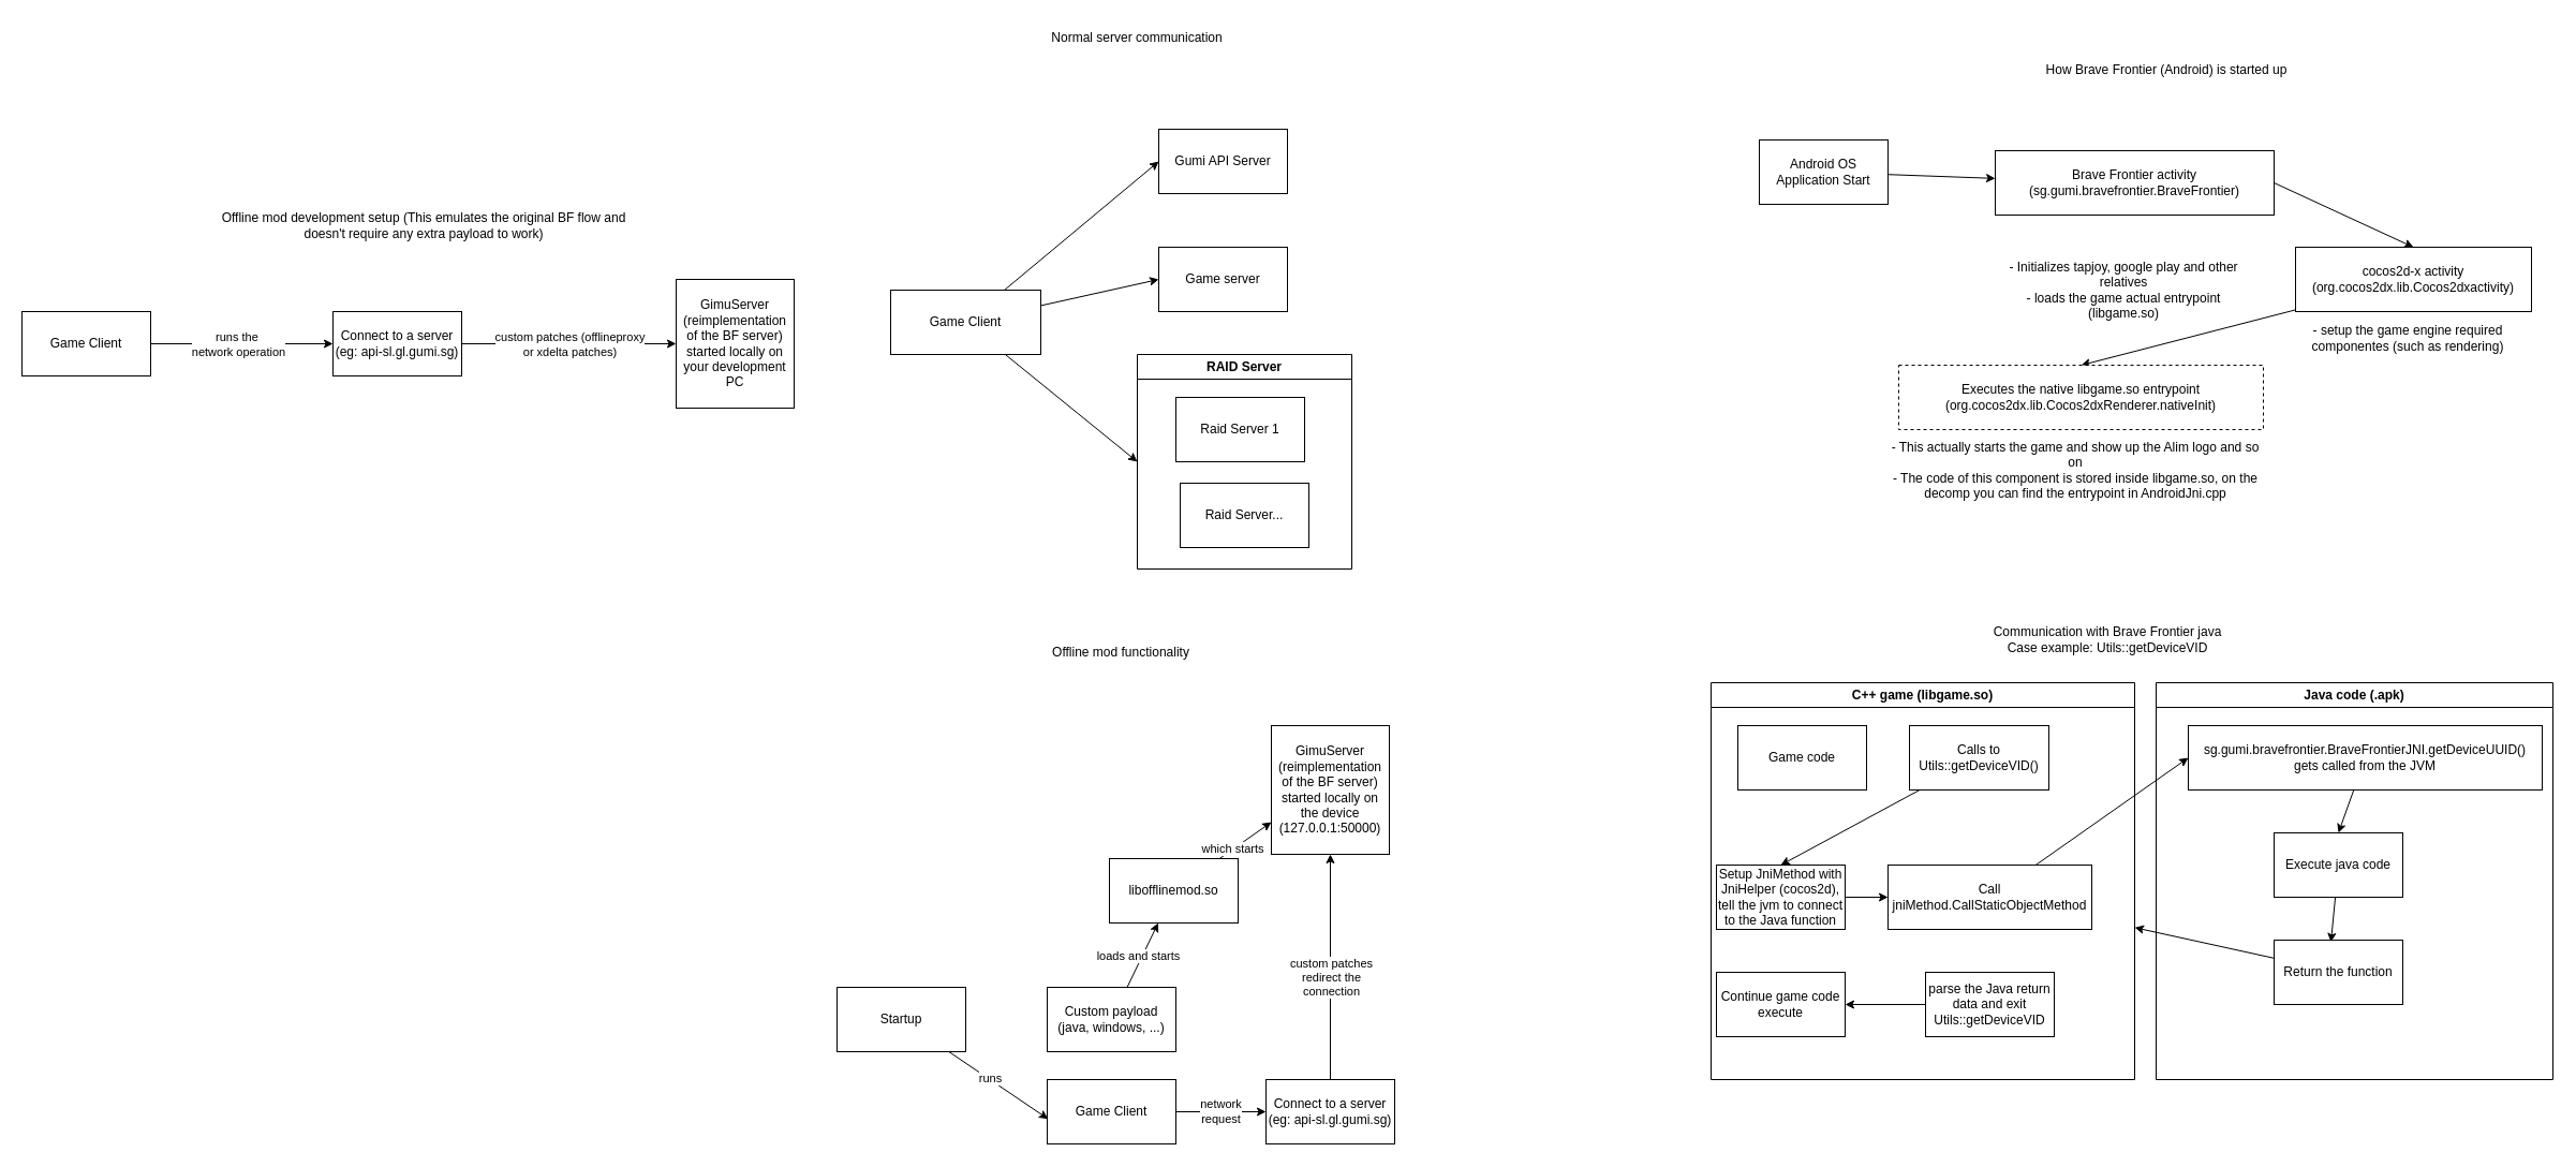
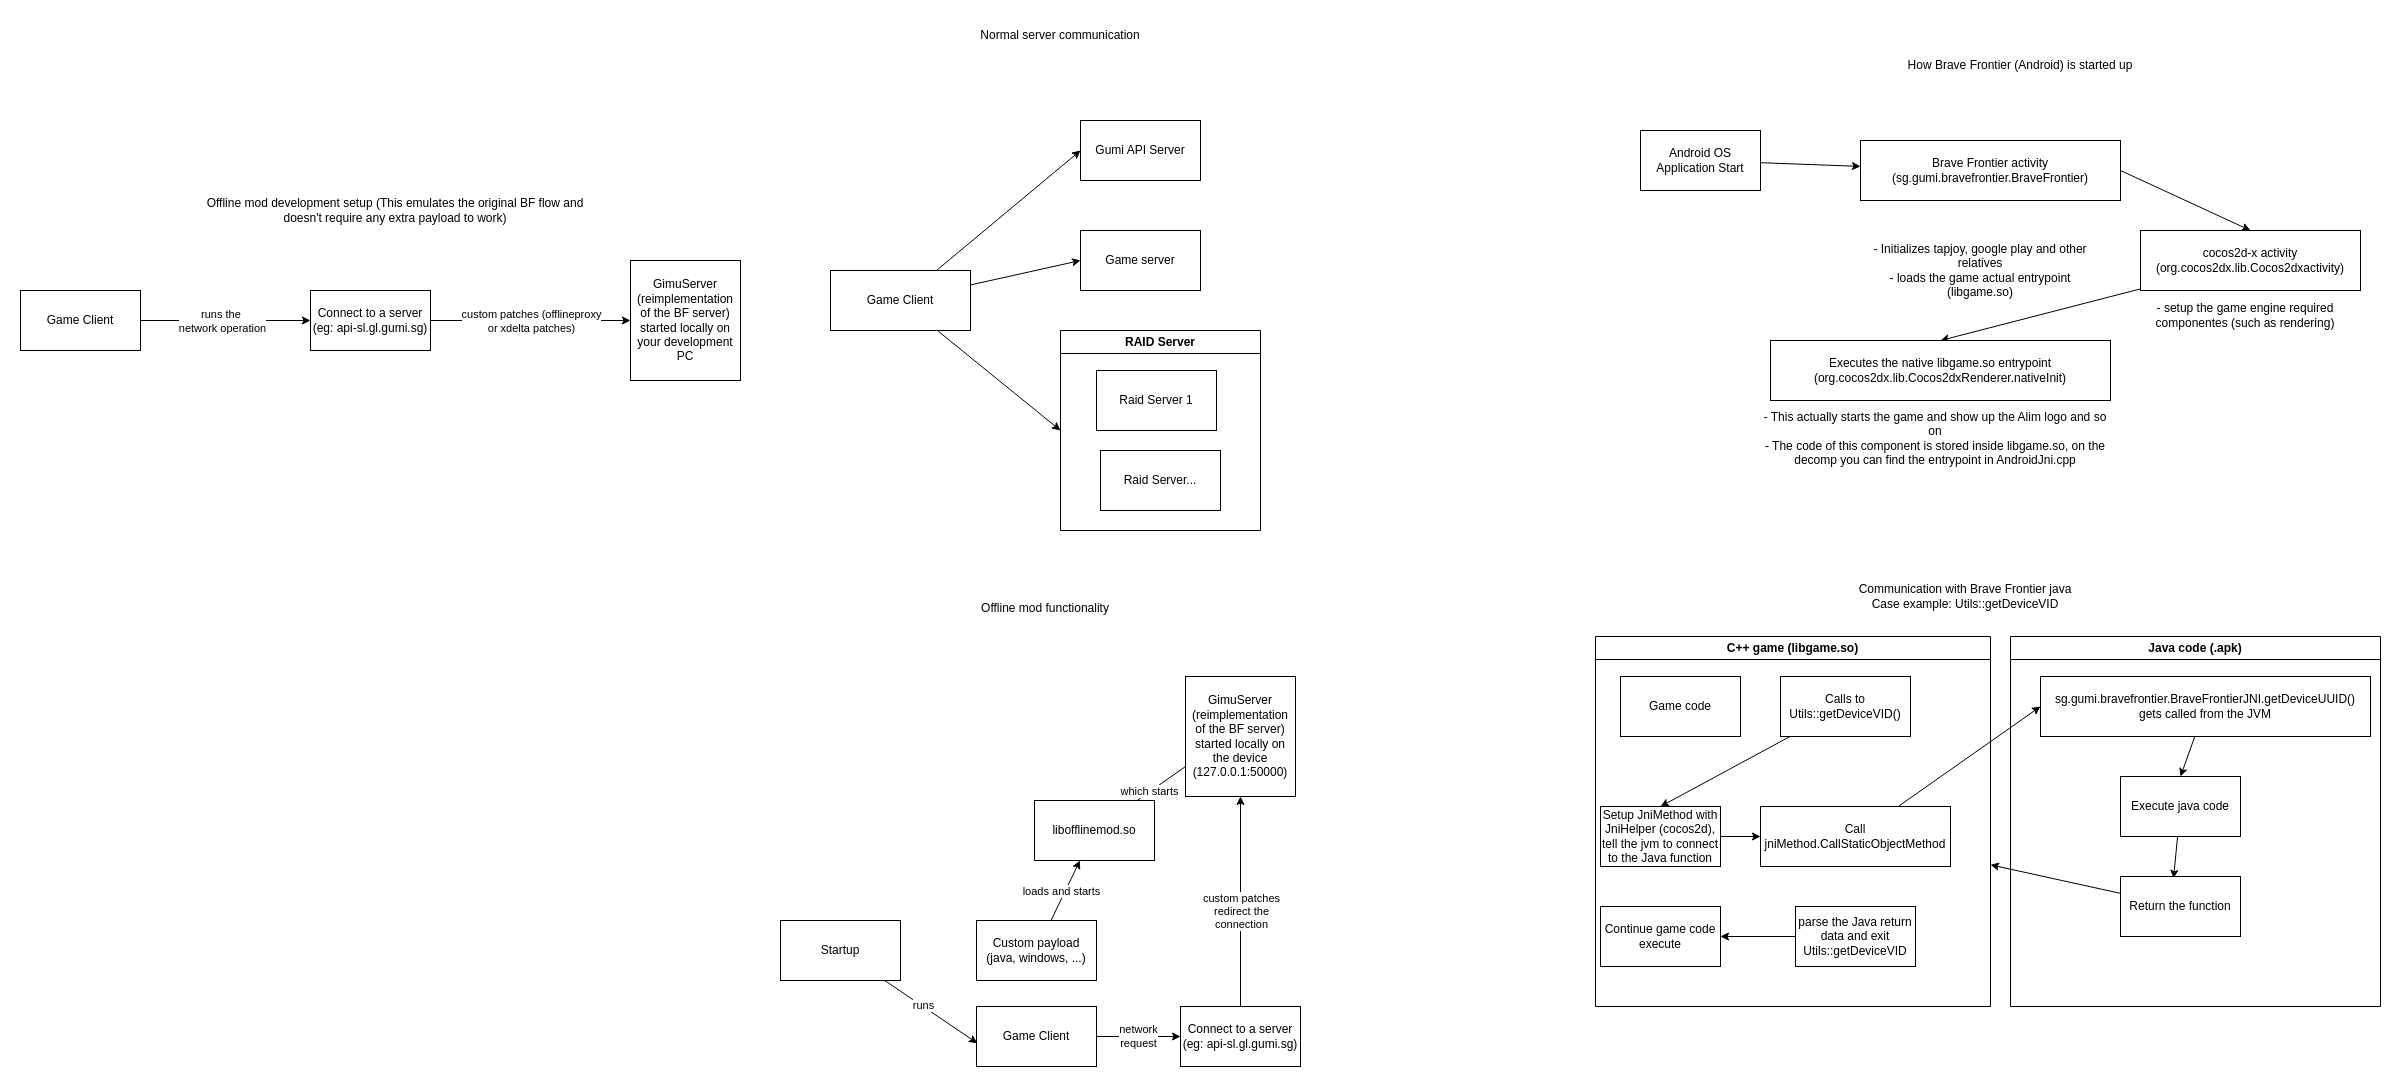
  <mxCell id="0" />
  <mxCell id="1" parent="0" />
  <mxCell id="2" style="edgeStyle=none;html=1;entryX=0;entryY=0.5;entryDx=0;entryDy=0;" parent="1" source="5" target="6" edge="1"><mxGeometry relative="1" as="geometry" /></mxCell>
  <mxCell id="3" style="edgeStyle=none;html=1;entryX=0;entryY=0.5;entryDx=0;entryDy=0;" parent="1" source="5" target="7" edge="1"><mxGeometry relative="1" as="geometry" /></mxCell>
  <mxCell id="4" style="edgeStyle=none;html=1;entryX=0;entryY=0.5;entryDx=0;entryDy=0;" parent="1" source="5" target="8" edge="1"><mxGeometry relative="1" as="geometry" /></mxCell>
  <mxCell id="5" value="Game Client" style="rounded=0;whiteSpace=wrap;html=1;" parent="1" vertex="1"><mxGeometry x="830" y="270" width="140" height="60" as="geometry" /></mxCell>
  <mxCell id="6" value="Gumi API Server" style="rounded=0;whiteSpace=wrap;html=1;" parent="1" vertex="1"><mxGeometry x="1080" y="120" width="120" height="60" as="geometry" /></mxCell>
  <mxCell id="7" value="Game server" style="rounded=0;whiteSpace=wrap;html=1;" parent="1" vertex="1"><mxGeometry x="1080" y="230" width="120" height="60" as="geometry" /></mxCell>
  <mxCell id="8" value="RAID Server" style="swimlane;whiteSpace=wrap;html=1;" parent="1" vertex="1"><mxGeometry x="1060" y="330" width="200" height="200" as="geometry" /></mxCell>
  <mxCell id="9" value="Raid Server 1" style="rounded=0;whiteSpace=wrap;html=1;" parent="8" vertex="1"><mxGeometry x="36" y="40" width="120" height="60" as="geometry" /></mxCell>
  <mxCell id="10" value="Raid Server..." style="rounded=0;whiteSpace=wrap;html=1;" parent="8" vertex="1"><mxGeometry x="40" y="120" width="120" height="60" as="geometry" /></mxCell>
  <mxCell id="11" value="Normal server communication" style="text;html=1;strokeColor=none;fillColor=none;align=center;verticalAlign=middle;whiteSpace=wrap;rounded=0;" parent="1" vertex="1"><mxGeometry x="880" y="20" width="360" height="30" as="geometry" /></mxCell>
  <mxCell id="12" style="edgeStyle=none;html=1;" parent="1" source="13" edge="1"><mxGeometry relative="1" as="geometry"><mxPoint x="1860" y="165.882" as="targetPoint" /></mxGeometry></mxCell>
  <mxCell id="13" value="Android OS Application Start" style="rounded=0;whiteSpace=wrap;html=1;" parent="1" vertex="1"><mxGeometry x="1640" y="130" width="120" height="60" as="geometry" /></mxCell>
  <mxCell id="14" style="edgeStyle=none;html=1;entryX=0.5;entryY=0;entryDx=0;entryDy=0;exitX=1;exitY=0.5;exitDx=0;exitDy=0;" parent="1" source="15" target="18" edge="1"><mxGeometry relative="1" as="geometry" /></mxCell>
  <mxCell id="15" value="Brave Frontier activity (sg.gumi.bravefrontier.BraveFrontier)" style="rounded=0;whiteSpace=wrap;html=1;" parent="1" vertex="1"><mxGeometry x="1860" y="140" width="260" height="60" as="geometry" /></mxCell>
  <mxCell id="16" value="- Initializes tapjoy, google play and other relatives&lt;br&gt;- loads the game actual entrypoint (libgame.so)" style="text;html=1;strokeColor=none;fillColor=none;align=center;verticalAlign=middle;whiteSpace=wrap;rounded=0;" parent="1" vertex="1"><mxGeometry x="1860" y="230" width="240" height="80" as="geometry" /></mxCell>
  <mxCell id="17" style="edgeStyle=none;html=1;entryX=0.5;entryY=0;entryDx=0;entryDy=0;" parent="1" source="18" target="20" edge="1"><mxGeometry relative="1" as="geometry" /></mxCell>
  <mxCell id="18" value="cocos2d-x activity (org.cocos2dx.lib.Cocos2dxactivity)" style="rounded=0;whiteSpace=wrap;html=1;" parent="1" vertex="1"><mxGeometry x="2140" y="230" width="220" height="60" as="geometry" /></mxCell>
  <mxCell id="19" value="- setup the game engine required componentes (such as rendering)" style="text;html=1;strokeColor=none;fillColor=none;align=center;verticalAlign=middle;whiteSpace=wrap;rounded=0;" parent="1" vertex="1"><mxGeometry x="2140" y="300" width="210" height="30" as="geometry" /></mxCell>
- <mxCell id="20" value="Executes the native libgame.so entrypoint (org.cocos2dx.lib.Cocos2dxRenderer.nativeInit)" style="rounded=0;whiteSpace=wrap;html=1;dashed=1;" parent="1" vertex="1"><mxGeometry x="1770" y="340" width="340" height="60" as="geometry" /></mxCell>
+ <mxCell id="20" value="Executes the native libgame.so entrypoint (org.cocos2dx.lib.Cocos2dxRenderer.nativeInit)" style="rounded=0;whiteSpace=wrap;html=1;" parent="1" vertex="1"><mxGeometry x="1770" y="340" width="340" height="60" as="geometry" /></mxCell>
  <mxCell id="21" value="- This actually starts the game and show up the Alim logo and so on&lt;br&gt;- The code of this component is stored inside libgame.so, on the&lt;br&gt;decomp you can find the entrypoint in AndroidJni.cpp" style="text;html=1;strokeColor=none;fillColor=none;align=center;verticalAlign=middle;whiteSpace=wrap;rounded=0;" parent="1" vertex="1"><mxGeometry x="1760" y="400" width="350" height="75" as="geometry" /></mxCell>
  <mxCell id="22" value="How Brave Frontier (Android) is started up" style="text;html=1;strokeColor=none;fillColor=none;align=center;verticalAlign=middle;whiteSpace=wrap;rounded=0;" parent="1" vertex="1"><mxGeometry x="1780" y="50" width="480" height="30" as="geometry" /></mxCell>
  <mxCell id="23" value="Communication with Brave Frontier java&lt;br&gt;Case example:&amp;nbsp;Utils::getDeviceVID" style="text;html=1;strokeColor=none;fillColor=none;align=center;verticalAlign=middle;whiteSpace=wrap;rounded=0;" parent="1" vertex="1"><mxGeometry x="1770" y="576" width="390" height="40" as="geometry" /></mxCell>
  <mxCell id="24" value="Game code" style="rounded=0;whiteSpace=wrap;html=1;" parent="1" vertex="1"><mxGeometry x="1620" y="676" width="120" height="60" as="geometry" /></mxCell>
  <mxCell id="25" style="edgeStyle=none;html=1;entryX=0.5;entryY=0;entryDx=0;entryDy=0;" parent="1" source="26" target="28" edge="1"><mxGeometry relative="1" as="geometry" /></mxCell>
  <mxCell id="26" value="Calls to Utils::getDeviceVID()" style="rounded=0;whiteSpace=wrap;html=1;" parent="1" vertex="1"><mxGeometry x="1780" y="676" width="130" height="60" as="geometry" /></mxCell>
  <mxCell id="27" style="edgeStyle=none;html=1;entryX=0;entryY=0.5;entryDx=0;entryDy=0;" parent="1" source="28" target="30" edge="1"><mxGeometry relative="1" as="geometry" /></mxCell>
  <mxCell id="28" value="Setup JniMethod with JniHelper (cocos2d),&lt;br&gt;tell the jvm to connect to the Java function" style="rounded=0;whiteSpace=wrap;html=1;" parent="1" vertex="1"><mxGeometry x="1600" y="806" width="120" height="60" as="geometry" /></mxCell>
  <mxCell id="29" style="edgeStyle=none;html=1;entryX=0;entryY=0.5;entryDx=0;entryDy=0;" parent="1" source="30" target="32" edge="1"><mxGeometry relative="1" as="geometry" /></mxCell>
  <mxCell id="30" value="Call jniMethod.CallStaticObjectMethod" style="rounded=0;whiteSpace=wrap;html=1;" parent="1" vertex="1"><mxGeometry x="1760" y="806" width="190" height="60" as="geometry" /></mxCell>
  <mxCell id="31" style="edgeStyle=none;html=1;entryX=0.5;entryY=0;entryDx=0;entryDy=0;" parent="1" source="32" target="34" edge="1"><mxGeometry relative="1" as="geometry" /></mxCell>
  <mxCell id="32" value="sg.gumi.bravefrontier.BraveFrontierJNI.getDeviceUUID()&lt;br&gt;gets called from the JVM" style="rounded=0;whiteSpace=wrap;html=1;" parent="1" vertex="1"><mxGeometry x="2040" y="676" width="330" height="60" as="geometry" /></mxCell>
  <mxCell id="33" style="edgeStyle=none;html=1;entryX=0.442;entryY=0.03;entryDx=0;entryDy=0;entryPerimeter=0;" parent="1" source="34" target="36" edge="1"><mxGeometry relative="1" as="geometry" /></mxCell>
  <mxCell id="34" value="Execute java code" style="rounded=0;whiteSpace=wrap;html=1;" parent="1" vertex="1"><mxGeometry x="2120" y="776" width="120" height="60" as="geometry" /></mxCell>
  <mxCell id="35" style="edgeStyle=none;html=1;" parent="1" source="36" target="40" edge="1"><mxGeometry relative="1" as="geometry" /></mxCell>
  <mxCell id="36" value="Return the function" style="rounded=0;whiteSpace=wrap;html=1;" parent="1" vertex="1"><mxGeometry x="2120" y="876" width="120" height="60" as="geometry" /></mxCell>
  <mxCell id="37" style="edgeStyle=none;html=1;" parent="1" source="38" target="39" edge="1"><mxGeometry relative="1" as="geometry" /></mxCell>
  <mxCell id="38" value="parse the Java return data and exit Utils::getDeviceVID" style="rounded=0;whiteSpace=wrap;html=1;" parent="1" vertex="1"><mxGeometry x="1795" y="906" width="120" height="60" as="geometry" /></mxCell>
  <mxCell id="39" value="Continue game code execute" style="rounded=0;whiteSpace=wrap;html=1;" parent="1" vertex="1"><mxGeometry x="1600" y="906" width="120" height="60" as="geometry" /></mxCell>
  <mxCell id="40" value="C++ game (libgame.so)" style="swimlane;whiteSpace=wrap;html=1;" parent="1" vertex="1"><mxGeometry x="1595" y="636" width="395" height="370" as="geometry" /></mxCell>
  <mxCell id="41" value="Java code (.apk)" style="swimlane;whiteSpace=wrap;html=1;" parent="1" vertex="1"><mxGeometry x="2010" y="636" width="370" height="370" as="geometry" /></mxCell>
  <mxCell id="42" value="Offline mod functionality" style="text;html=1;align=center;verticalAlign=middle;whiteSpace=wrap;rounded=0;" vertex="1" parent="1"><mxGeometry x="880" y="586" width="330" height="44" as="geometry" /></mxCell>
  <mxCell id="43" value="Startup" style="rounded=0;whiteSpace=wrap;html=1;" vertex="1" parent="1"><mxGeometry x="780" y="920" width="120" height="60" as="geometry" /></mxCell>
  <mxCell id="44" value="GimuServer (reimplementation of the BF server) started locally on the device (127.0.0.1:50000)" style="rounded=0;whiteSpace=wrap;html=1;" vertex="1" parent="1"><mxGeometry x="1185" y="676" width="110" height="120" as="geometry" /></mxCell>
- <mxCell id="45" style="edgeStyle=none;html=1;entryX=0;entryY=0.75;entryDx=0;entryDy=0;" edge="1" parent="1" source="47" target="44"><mxGeometry relative="1" as="geometry" /></mxCell>
+ <mxCell id="45" style="edgeStyle=none;html=1;entryX=0;entryY=0.75;entryDx=0;entryDy=0;endArrow=none;" edge="1" parent="1" source="47" target="44"><mxGeometry relative="1" as="geometry" /></mxCell>
  <mxCell id="46" value="which starts" style="edgeLabel;html=1;align=center;verticalAlign=middle;resizable=0;points=[];" vertex="1" connectable="0" parent="45"><mxGeometry x="-0.504" y="1" relative="1" as="geometry"><mxPoint as="offset" /></mxGeometry></mxCell>
  <mxCell id="47" value="libofflinemod.so" style="rounded=0;whiteSpace=wrap;html=1;" vertex="1" parent="1"><mxGeometry x="1034" y="800" width="120" height="60" as="geometry" /></mxCell>
  <mxCell id="48" style="edgeStyle=none;html=1;" edge="1" parent="1" source="50" target="47"><mxGeometry relative="1" as="geometry" /></mxCell>
  <mxCell id="49" value="loads and starts" style="edgeLabel;html=1;align=center;verticalAlign=middle;resizable=0;points=[];" vertex="1" connectable="0" parent="48"><mxGeometry x="0.355" relative="1" as="geometry"><mxPoint x="-10" y="11" as="offset" /></mxGeometry></mxCell>
  <mxCell id="50" value="Custom payload (java, windows, ...)" style="rounded=0;whiteSpace=wrap;html=1;" vertex="1" parent="1"><mxGeometry x="976" y="920" width="120" height="60" as="geometry" /></mxCell>
  <mxCell id="51" value="network&lt;div&gt;request&lt;/div&gt;" style="edgeStyle=none;html=1;entryX=0;entryY=0.5;entryDx=0;entryDy=0;" edge="1" parent="1" source="52" target="57"><mxGeometry relative="1" as="geometry" /></mxCell>
  <mxCell id="52" value="Game Client" style="rounded=0;whiteSpace=wrap;html=1;" vertex="1" parent="1"><mxGeometry x="976" y="1006" width="120" height="60" as="geometry" /></mxCell>
  <mxCell id="53" style="edgeStyle=none;html=1;entryX=0.007;entryY=0.612;entryDx=0;entryDy=0;entryPerimeter=0;" edge="1" parent="1" source="43" target="52"><mxGeometry relative="1" as="geometry" /></mxCell>
  <mxCell id="54" value="runs" style="edgeLabel;html=1;align=center;verticalAlign=middle;resizable=0;points=[];" vertex="1" connectable="0" parent="53"><mxGeometry x="-0.182" y="1" relative="1" as="geometry"><mxPoint as="offset" /></mxGeometry></mxCell>
  <mxCell id="55" style="edgeStyle=none;html=1;entryX=0.5;entryY=1;entryDx=0;entryDy=0;" edge="1" parent="1" source="57" target="44"><mxGeometry relative="1" as="geometry"><mxPoint x="1240" y="780" as="targetPoint" /></mxGeometry></mxCell>
  <mxCell id="56" value="custom patches&lt;div&gt;redirect the&lt;/div&gt;&lt;div&gt;connection&lt;/div&gt;" style="edgeLabel;html=1;align=center;verticalAlign=middle;resizable=0;points=[];" vertex="1" connectable="0" parent="55"><mxGeometry x="-0.087" relative="1" as="geometry"><mxPoint as="offset" /></mxGeometry></mxCell>
  <mxCell id="57" value="Connect to a server (eg: api-sl.gl.gumi.sg)" style="rounded=0;whiteSpace=wrap;html=1;" vertex="1" parent="1"><mxGeometry x="1180" y="1006" width="120" height="60" as="geometry" /></mxCell>
  <mxCell id="58" style="edgeStyle=none;html=1;" edge="1" parent="1" source="60" target="64"><mxGeometry relative="1" as="geometry" /></mxCell>
  <mxCell id="59" value="runs the&amp;nbsp;&lt;div&gt;network operation&lt;/div&gt;" style="edgeLabel;html=1;align=center;verticalAlign=middle;resizable=0;points=[];" vertex="1" connectable="0" parent="58"><mxGeometry x="-0.381" y="1" relative="1" as="geometry"><mxPoint x="28" y="1" as="offset" /></mxGeometry></mxCell>
  <mxCell id="60" value="Game Client" style="rounded=0;whiteSpace=wrap;html=1;" vertex="1" parent="1"><mxGeometry x="20" y="290" width="120" height="60" as="geometry" /></mxCell>
  <mxCell id="61" value="GimuServer (reimplementation of the BF server) started locally on your development PC" style="rounded=0;whiteSpace=wrap;html=1;" vertex="1" parent="1"><mxGeometry x="630" y="260" width="110" height="120" as="geometry" /></mxCell>
  <mxCell id="62" style="edgeStyle=none;html=1;entryX=0;entryY=0.5;entryDx=0;entryDy=0;" edge="1" parent="1" source="64" target="61"><mxGeometry relative="1" as="geometry" /></mxCell>
  <mxCell id="63" value="custom patches (offlineproxy&lt;div&gt;or xdelta patches)&lt;/div&gt;" style="edgeLabel;html=1;align=center;verticalAlign=middle;resizable=0;points=[];" vertex="1" connectable="0" parent="62"><mxGeometry x="-0.223" y="1" relative="1" as="geometry"><mxPoint x="22" y="1" as="offset" /></mxGeometry></mxCell>
  <mxCell id="64" value="Connect to a server (eg: api-sl.gl.gumi.sg)" style="rounded=0;whiteSpace=wrap;html=1;" vertex="1" parent="1"><mxGeometry x="310" y="290" width="120" height="60" as="geometry" /></mxCell>
  <mxCell id="65" value="Offline mod development setup (This emulates the original BF flow and doesn't require any extra payload to work)" style="text;html=1;align=center;verticalAlign=middle;whiteSpace=wrap;rounded=0;" vertex="1" parent="1"><mxGeometry x="200" y="180" width="390" height="60" as="geometry" /></mxCell>
